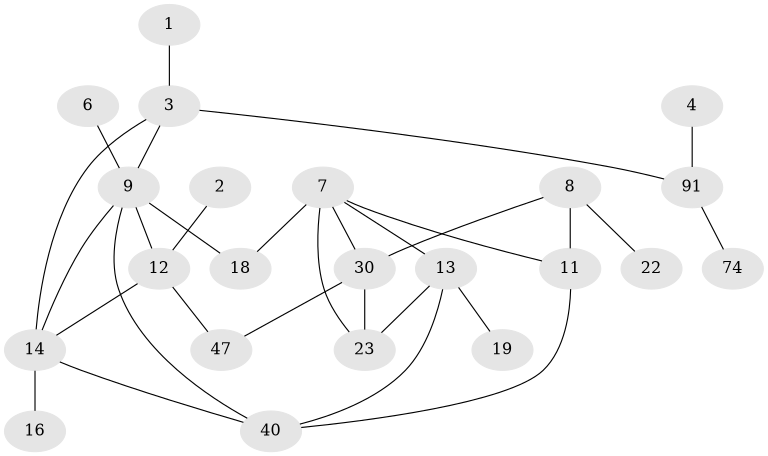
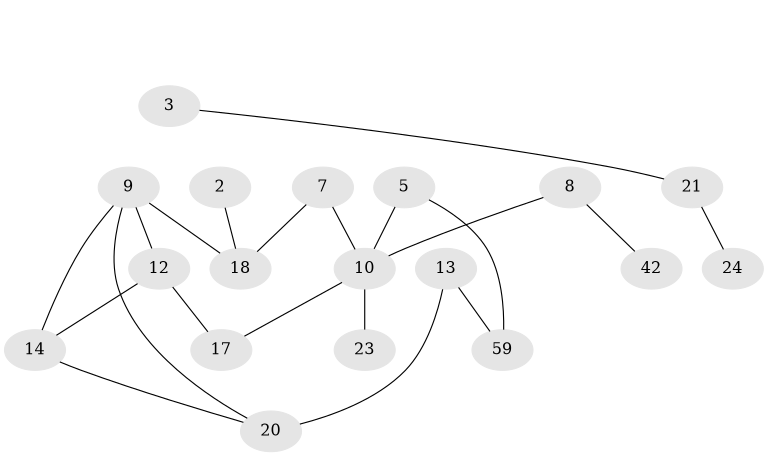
  graph {
    node [color=gray90 style=filled]
    edge [weight=1.0]
-   1
    3
    9
    14
-   21 [label=91]
+   21
    2
    12
-   17 [label=47]
+   17
    18
-   20 [label=40]
-   16
-   24 [label=74]
-   4
-   10 [label=30]
-   19
+   20
+   24
+   5
+   10
+   19 [label=59]
    23
-   6
    7
-   11
    13
    8
-   22
-   1 -- 3
-   3 -- 9
-   3 -- 14
+   22 [label=42]
    3 -- 21
    9 -- 14
    9 -- 12
    9 -- 18
    9 -- 20
    14 -- 20
-   14 -- 16
    21 -- 24
-   2 -- 12
+   2 -- 18
    12 -- 14
    12 -- 17
-   4 -- 21
+   5 -- 10 [weight=2.0]
+   5 -- 19
    10 -- 17
    10 -- 23
-   6 -- 9
    7 -- 18
    7 -- 10
-   7 -- 23
-   7 -- 11
-   7 -- 13
-   11 -- 20
    13 -- 20
    13 -- 19
-   13 -- 23
    8 -- 10
-   8 -- 11
    8 -- 22
  }
